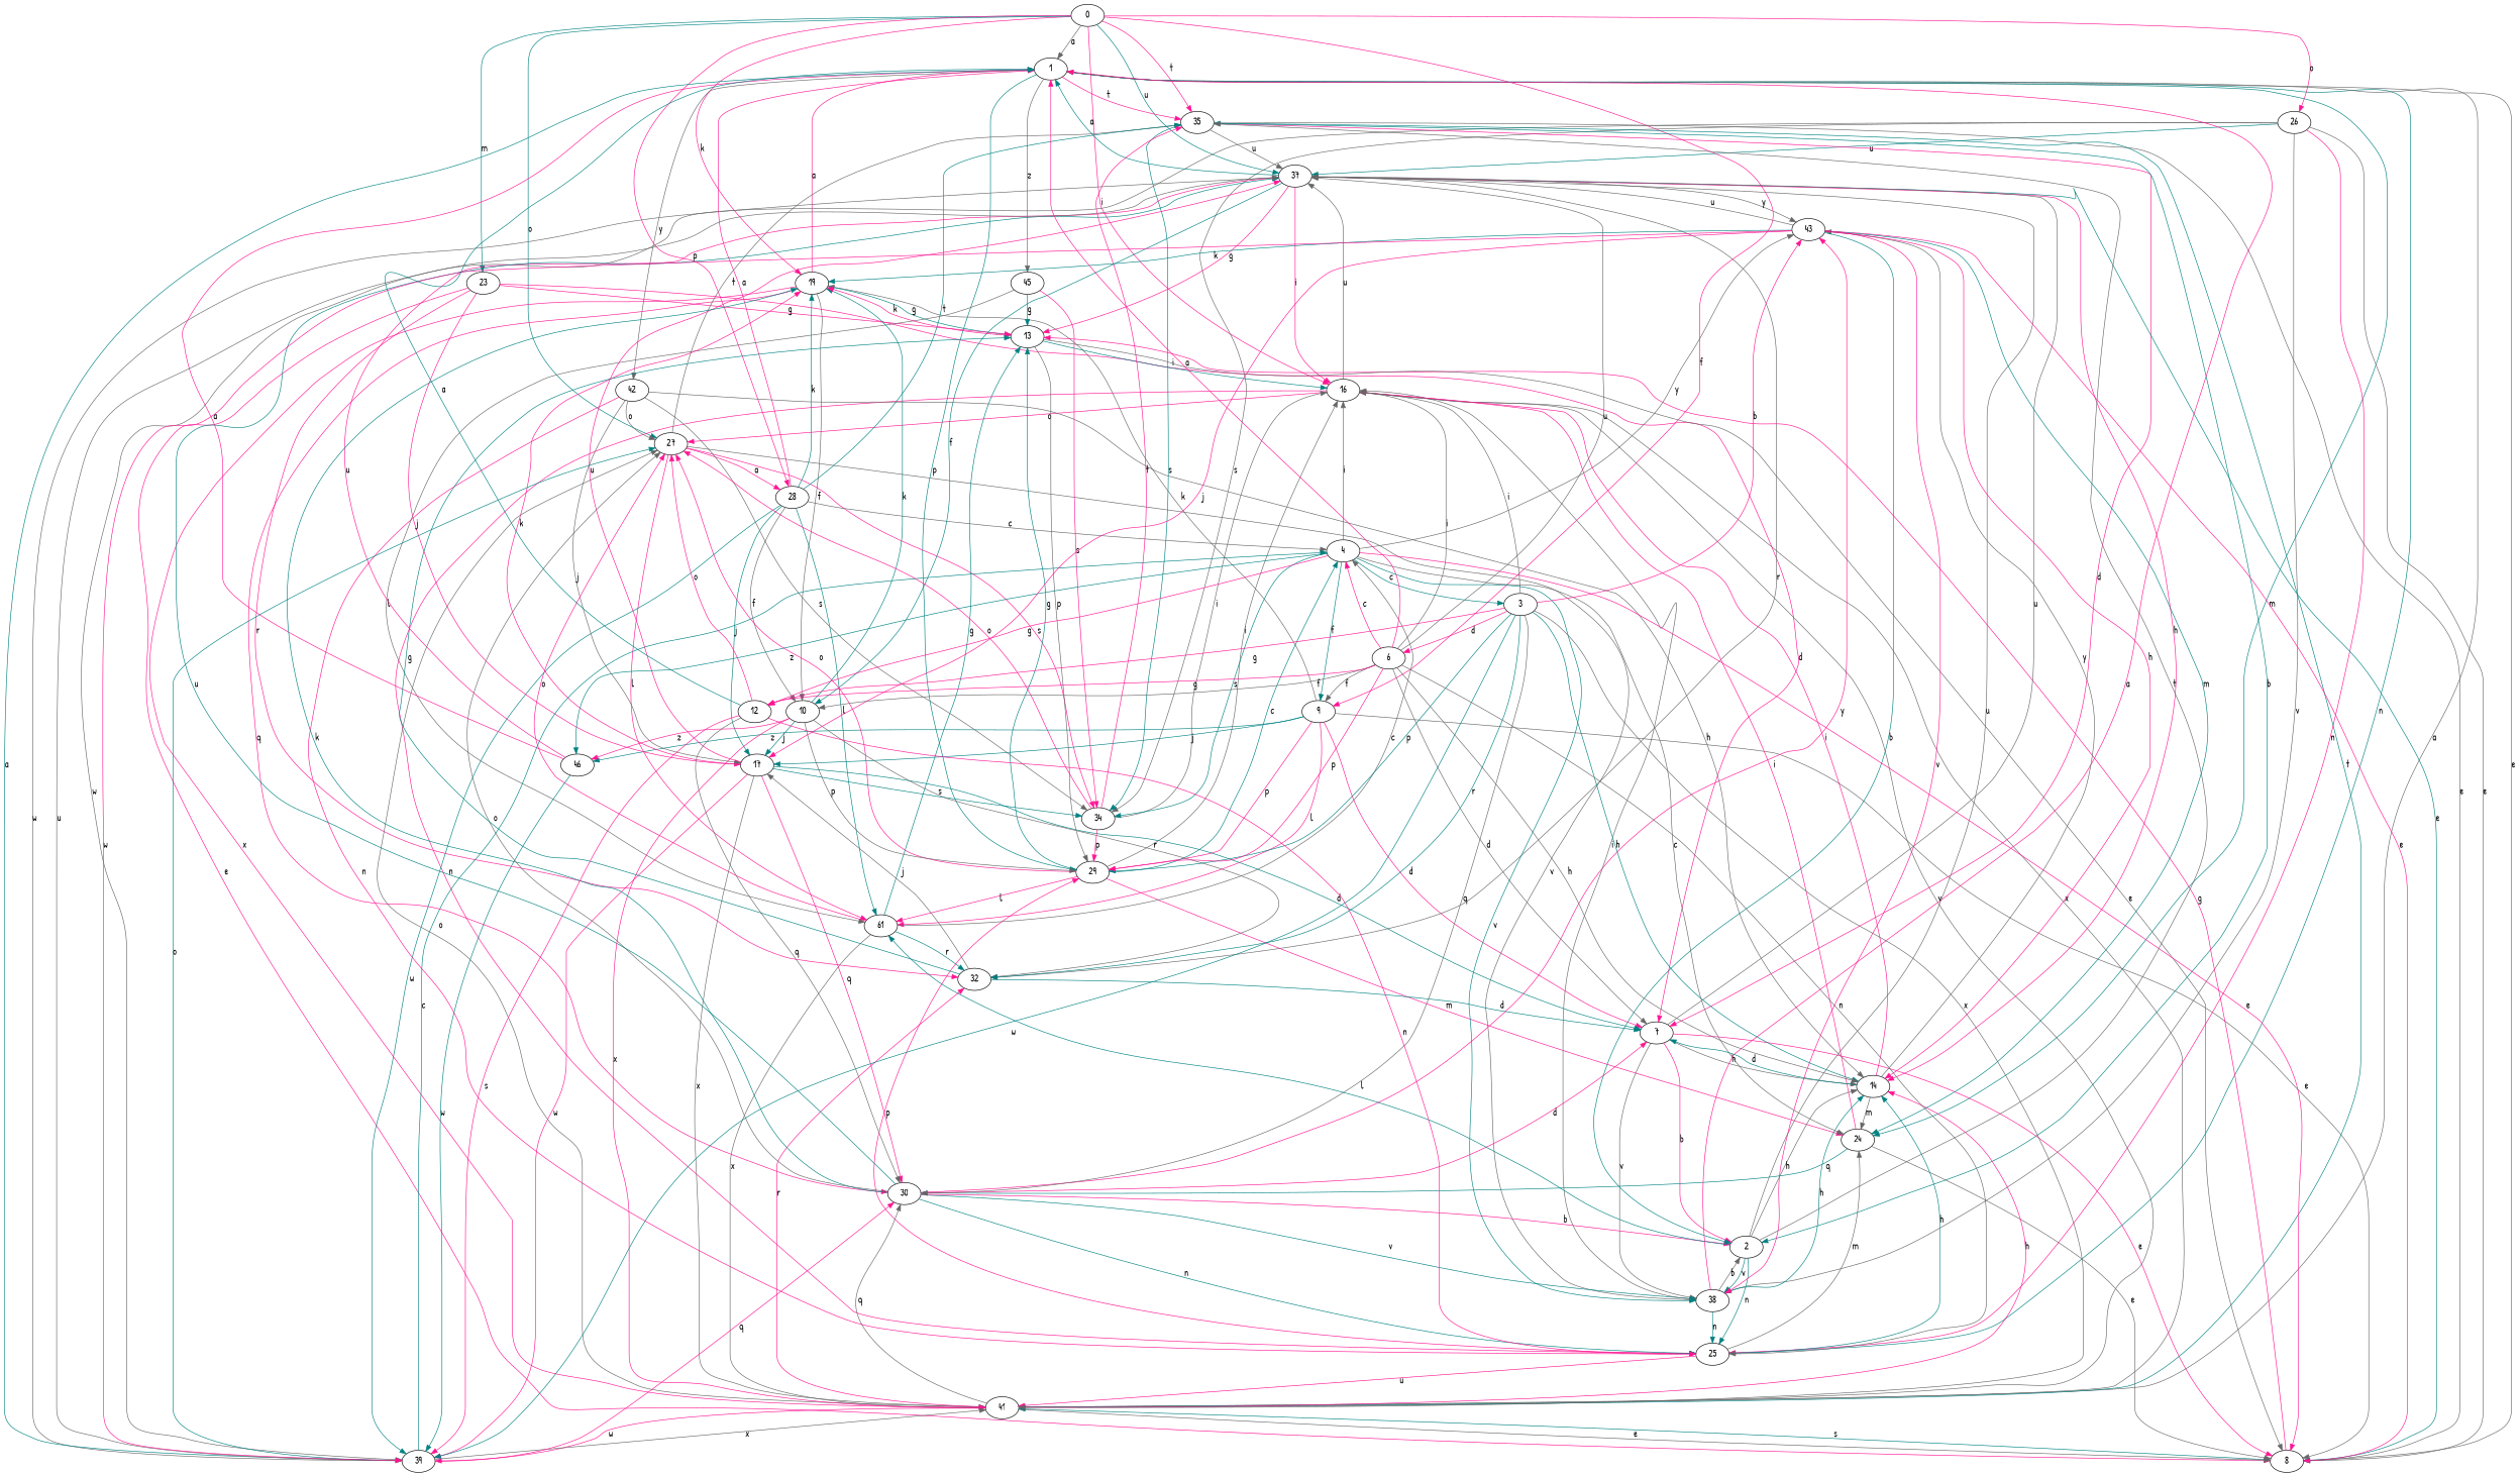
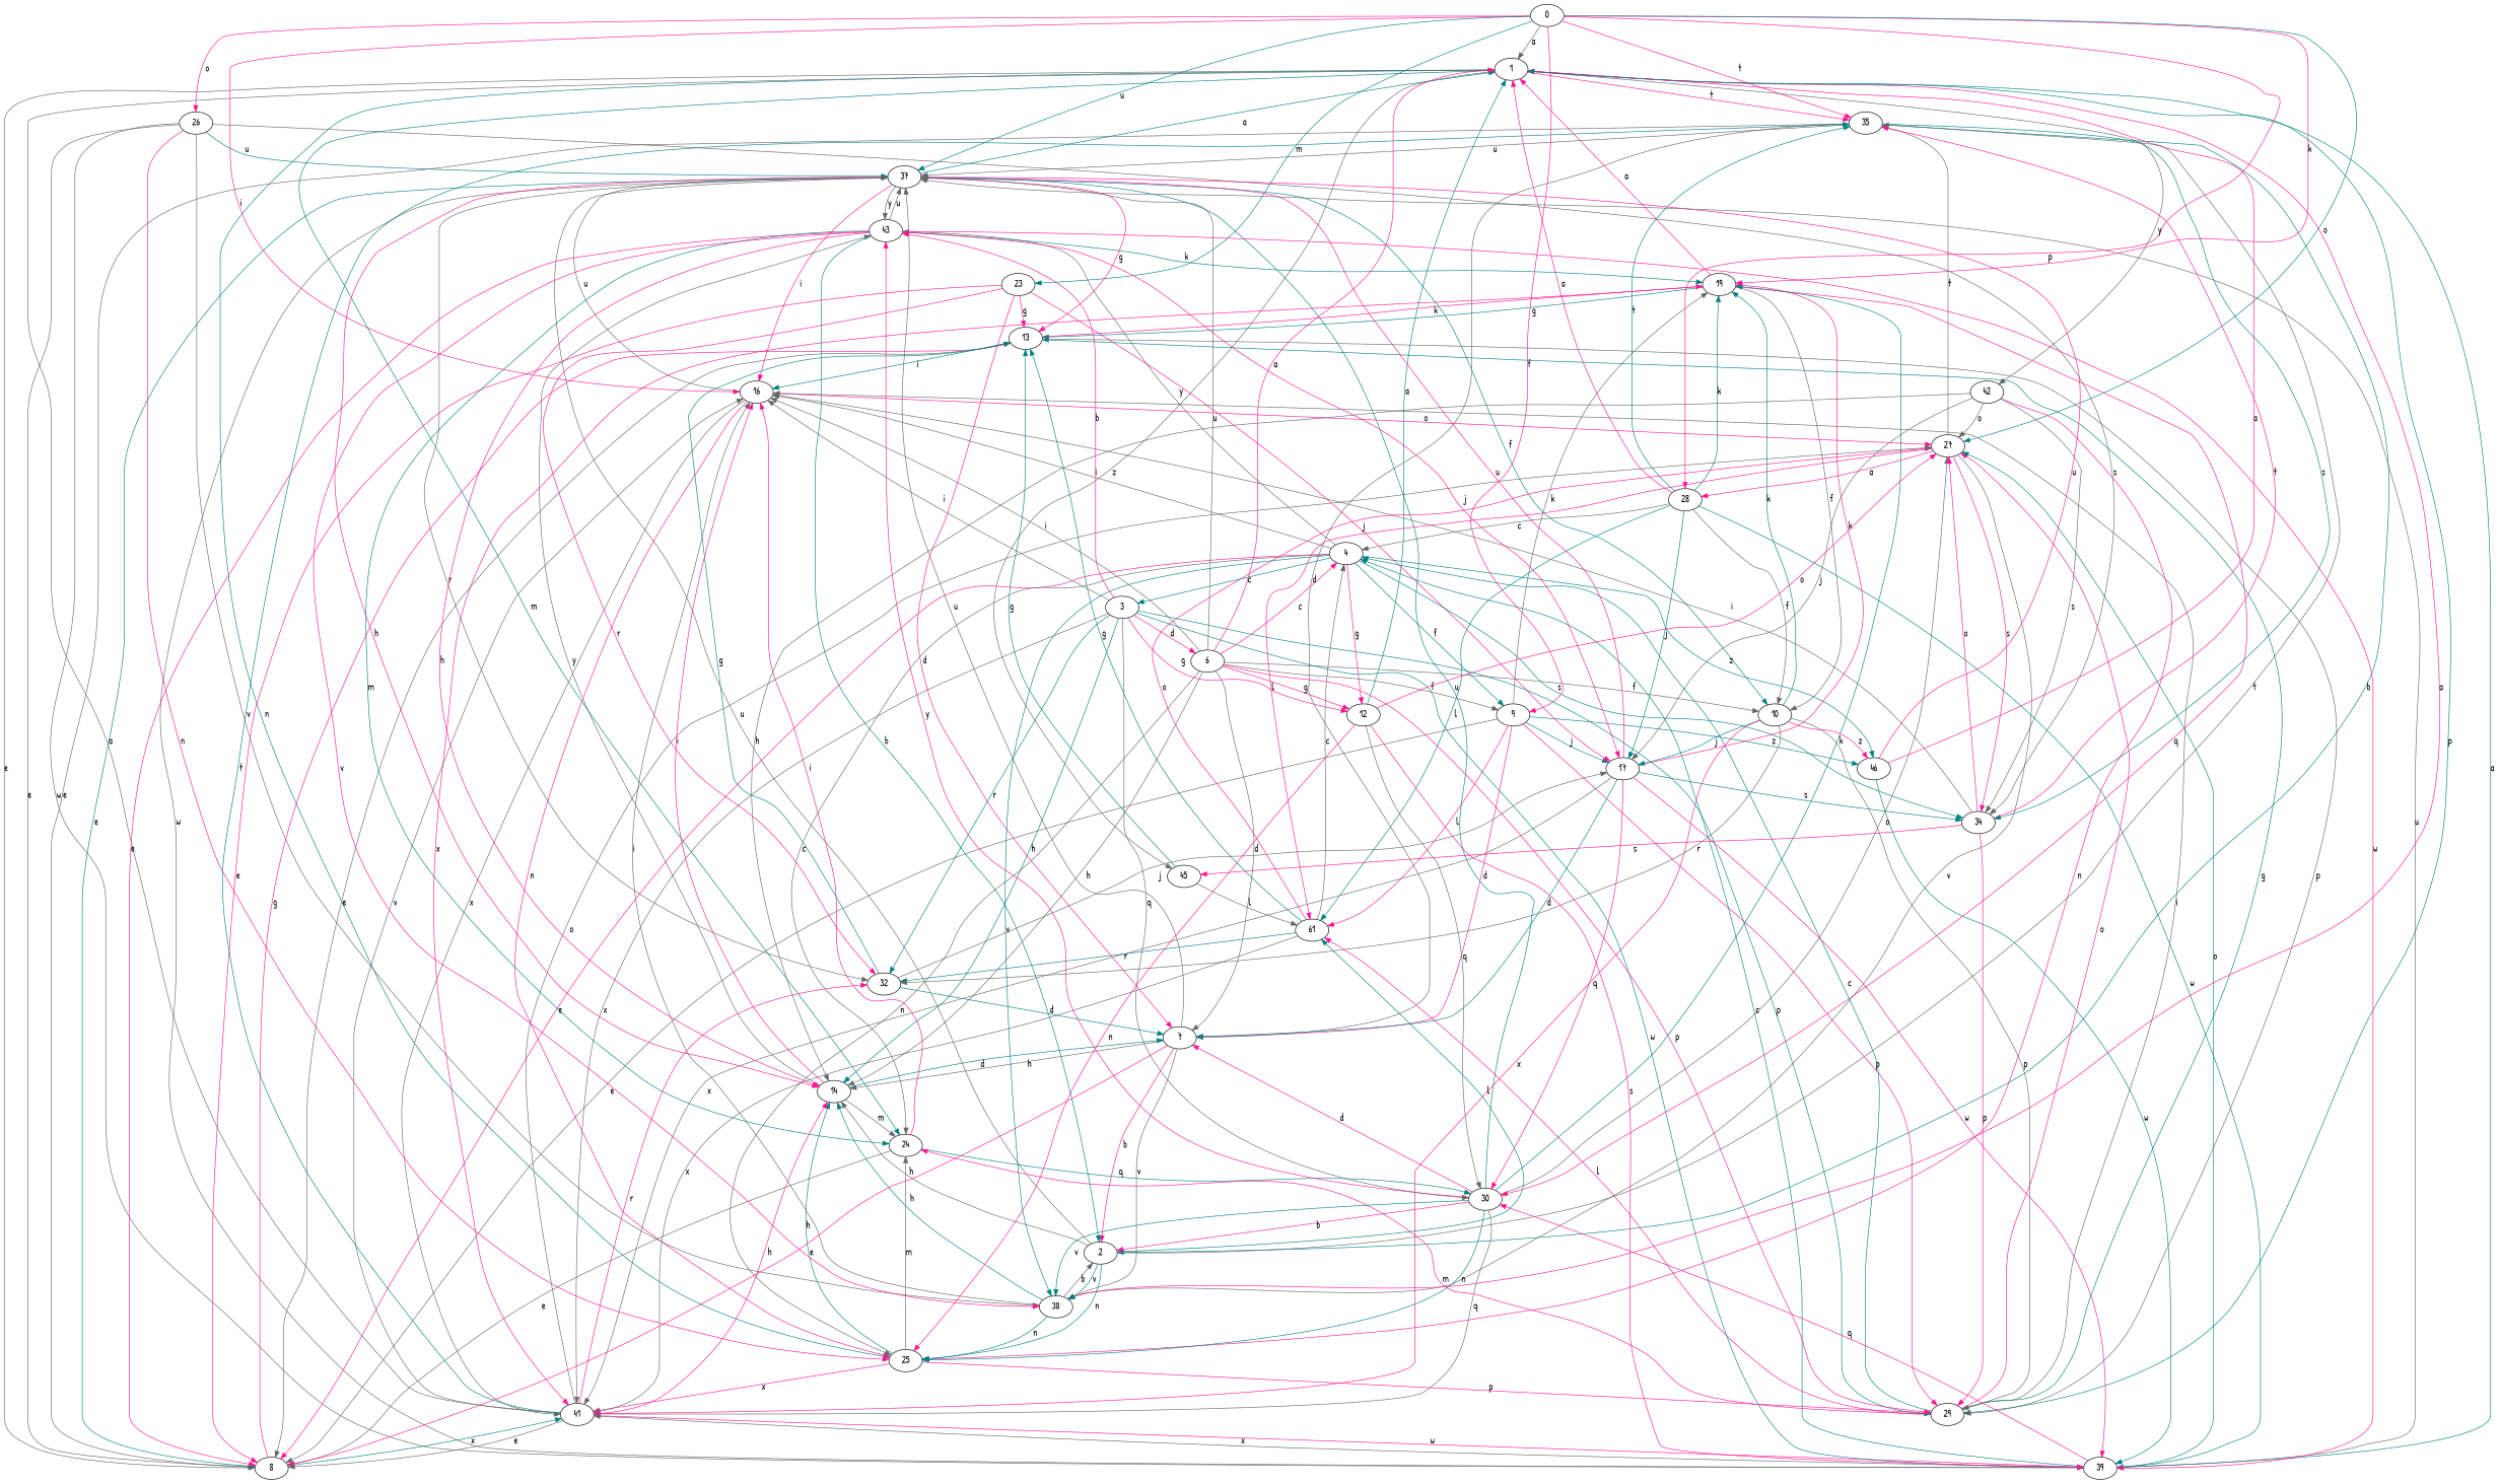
  strict digraph {
    fontname="Patrick Hand"
    node [fontname="Patrick Hand"]
    edge [color=deeppink fontname="Patrick Hand"]
    0
    1
    9
    16
    19
    23
    26
    27
    28
    35
    37
    8
    24
    25
    29
    42
    45
    n18 [label=61]
    46
    7
    17
    41
    30
    10
    13
    32
    38
    39
    34
    4
    2
    14
    43
    3
    6
    12
    0 -> 1 [color=gray40 label=a]
    0 -> 9 [label=f]
    0 -> 16 [label=i]
    0 -> 19 [label=k]
    0 -> 23 [color=teal label=m]
    0 -> 26 [label=o]
    0 -> 27 [color=teal label=o]
    0 -> 28 [label=p]
    0 -> 35 [label=t]
    0 -> 37 [color=teal label=u]
    1 -> 35 [label=t]
    1 -> 8 [color=gray40 label=e]
    1 -> 24 [color=teal label=m]
    1 -> 25 [color=teal label=n]
    1 -> 29 [color=teal label=p]
    1 -> 42 [color=gray40 label=y]
    1 -> 45 [color=gray40 label=z]
    9 -> 19 [color=gray40 label=k]
    9 -> 8 [color=gray40 label=e]
    9 -> 29 [label=p]
    9 -> n18 [label=l]
    9 -> 46 [color=teal label=z]
    9 -> 7 [label=d]
    9 -> 17 [color=teal label=j]
    16 -> 27 [label=o]
    16 -> 37 [color=gray40 label=u]
    16 -> 25 [label=n]
    16 -> 41 [color=gray40 label=x]
    19 -> 1 [label=a]
    19 -> 41 [label=x]
    19 -> 30 [label=q]
    19 -> 10 [color=gray40 label=f]
    19 -> 13 [color=teal label=g]
    23 -> 8 [label=e]
    23 -> 7 [label=d]
    23 -> 17 [label=j]
    23 -> 13 [label=g]
    23 -> 32 [label=r]
    26 -> 37 [color=teal label=u]
    26 -> 8 [color=gray40 label=e]
    26 -> 25 [label=n]
    26 -> 38 [color=gray40 label=v]
    26 -> 39 [color=gray40 label=w]
    26 -> 34 [color=gray40 label=s]
    27 -> 28 [label=a]
    27 -> 35 [color=gray40 label=t]
    27 -> n18 [label=l]
    27 -> 38 [color=gray40 label=v]
    27 -> 34 [label=s]
    28 -> 1 [label=a]
    28 -> 19 [color=teal label=k]
    28 -> 35 [color=teal label=t]
    28 -> n18 [color=teal label=l]
    28 -> 17 [color=teal label=j]
    28 -> 10 [color=gray40 label=f]
    28 -> 39 [color=teal label=w]
    28 -> 4 [color=gray40 label=c]
    35 -> 37 [color=gray40 label=u]
    35 -> 8 [color=gray40 label=e]
-   35 -> 7 [label=d]
+   35 -> 7 [color=gray40 label=d]
    35 -> 34 [color=teal label=s]
    35 -> 2 [color=teal label=b]
    37 -> 1 [color=teal label=a]
    37 -> 16 [label=i]
    37 -> 8 [color=teal label=e]
    37 -> 10 [color=teal label=f]
    37 -> 13 [label=g]
    37 -> 32 [color=gray40 label=r]
    37 -> 39 [color=gray40 label=w]
    37 -> 14 [label=h]
    37 -> 43 [color=gray40 label=y]
-   8 -> 41 [color=teal label=s]
+   8 -> 41 [color=teal label=x]
    8 -> 13 [label=g]
    24 -> 16 [label=i]
    24 -> 8 [color=gray40 label=e]
    24 -> 30 [color=teal label=q]
    25 -> 24 [color=gray40 label=m]
    25 -> 29 [label=p]
-   25 -> 41 [label=u]
+   25 -> 41 [label=x]
    25 -> 14 [color=teal label=h]
    29 -> 16 [color=gray40 label=i]
    29 -> 27 [label=o]
    29 -> 24 [label=m]
    29 -> n18 [label=l]
    29 -> 13 [color=teal label=g]
    29 -> 4 [color=teal label=c]
    42 -> 27 [color=gray40 label=o]
    42 -> 25 [label=n]
    42 -> 17 [color=gray40 label=j]
    42 -> 34 [color=gray40 label=s]
    42 -> 14 [color=gray40 label=h]
    45 -> n18 [color=gray40 label=l]
    45 -> 13 [color=teal label=g]
-   45 -> 34 [label=s]
+   34 -> 45 [label=s]
    n18 -> 27 [label=o]
    n18 -> 41 [color=gray40 label=x]
    n18 -> 13 [color=teal label=g]
    n18 -> 32 [color=teal label=r]
    n18 -> 4 [color=gray40 label=c]
    46 -> 1 [label=a]
    46 -> 37 [label=u]
    46 -> 39 [color=teal label=w]
    7 -> 37 [color=gray40 label=u]
    7 -> 8 [label=e]
    7 -> 38 [color=gray40 label=v]
    7 -> 2 [label=b]
    7 -> 14 [color=gray40 label=h]
    17 -> 19 [label=k]
    17 -> 37 [label=u]
    17 -> 7 [color=teal label=d]
    17 -> 41 [color=gray40 label=x]
    17 -> 30 [label=q]
    17 -> 39 [label=w]
    17 -> 34 [color=teal label=s]
    41 -> 1 [color=gray40 label=a]
    41 -> 16 [color=gray40 label=v]
    41 -> 27 [color=gray40 label=o]
    41 -> 35 [color=teal label=t]
    41 -> 8 [color=gray40 label=e]
-   41 -> 30 [color=gray40 label=q]
+   30 -> 41 [color=gray40 label=q]
    41 -> 32 [label=r]
    41 -> 39 [label=w]
    41 -> 14 [label=h]
    30 -> 19 [color=teal label=k]
    30 -> 27 [color=gray40 label=o]
    30 -> 37 [color=teal label=u]
    30 -> 25 [color=teal label=n]
    30 -> 7 [label=d]
    30 -> 38 [color=teal label=v]
    30 -> 2 [label=b]
    30 -> 43 [label=y]
    10 -> 19 [color=teal label=k]
    10 -> 29 [color=gray40 label=p]
    10 -> 46 [label=z]
    10 -> 17 [color=teal label=j]
    10 -> 41 [label=x]
    10 -> 32 [color=gray40 label=r]
    13 -> 16 [color=teal label=i]
    13 -> 19 [label=k]
    13 -> 8 [color=gray40 label=e]
    13 -> 29 [color=gray40 label=p]
    32 -> 7 [color=teal label=d]
    32 -> 17 [color=gray40 label=j]
    32 -> 13 [color=teal label=g]
    38 -> 1 [label=a]
    38 -> 16 [color=gray40 label=i]
    38 -> 25 [color=teal label=n]
    38 -> 2 [color=gray40 label=b]
    38 -> 14 [color=teal label=h]
    39 -> 1 [color=teal label=a]
    39 -> 27 [color=teal label=o]
    39 -> 37 [color=gray40 label=u]
    39 -> 41 [color=gray40 label=x]
    39 -> 30 [label=q]
    39 -> 4 [color=teal label=c]
    34 -> 16 [color=gray40 label=i]
    34 -> 27 [label=o]
    34 -> 35 [label=t]
    34 -> 29 [label=p]
    4 -> 9 [color=teal label=f]
    4 -> 16 [color=gray40 label=i]
    4 -> 8 [label=e]
    4 -> 24 [color=gray40 label=c]
    4 -> 46 [color=teal label=z]
    4 -> 38 [color=teal label=v]
    4 -> 34 [color=teal label=s]
    4 -> 43 [color=gray40 label=y]
    4 -> 3 [color=teal label=c]
    4 -> 12 [label=g]
    2 -> 35 [color=gray40 label=t]
    2 -> 37 [color=gray40 label=u]
    2 -> 25 [color=teal label=n]
    2 -> n18 [color=teal label=l]
    2 -> 38 [color=teal label=v]
    2 -> 14 [color=gray40 label=h]
    14 -> 16 [label=i]
    14 -> 24 [color=gray40 label=m]
    14 -> 7 [color=teal label=d]
    14 -> 43 [color=gray40 label=y]
    43 -> 19 [color=teal label=k]
    43 -> 37 [color=gray40 label=u]
    43 -> 8 [label=e]
    43 -> 24 [color=teal label=m]
    43 -> 17 [label=j]
    43 -> 38 [label=v]
    43 -> 39 [label=w]
    43 -> 2 [color=teal label=b]
    43 -> 14 [label=h]
    3 -> 16 [color=gray40 label=i]
    3 -> 29 [color=teal label=p]
    3 -> 41 [color=gray40 label=x]
    3 -> 30 [color=gray40 label=q]
    3 -> 32 [color=teal label=r]
    3 -> 39 [color=teal label=w]
    3 -> 14 [color=teal label=h]
    3 -> 43 [label=b]
    3 -> 6 [label=d]
    3 -> 12 [label=g]
    6 -> 1 [label=a]
    6 -> 9 [color=gray40 label=f]
    6 -> 16 [color=gray40 label=i]
    6 -> 37 [color=gray40 label=u]
    6 -> 25 [color=gray40 label=n]
    6 -> 29 [label=p]
    6 -> 7 [color=gray40 label=d]
    6 -> 10 [color=gray40 label=f]
    6 -> 4 [label=c]
    6 -> 14 [color=gray40 label=h]
    6 -> 12 [label=g]
    12 -> 1 [color=teal label=a]
    12 -> 27 [label=o]
    12 -> 25 [label=n]
    12 -> 30 [color=gray40 label=q]
    12 -> 39 [label=s]
  }
